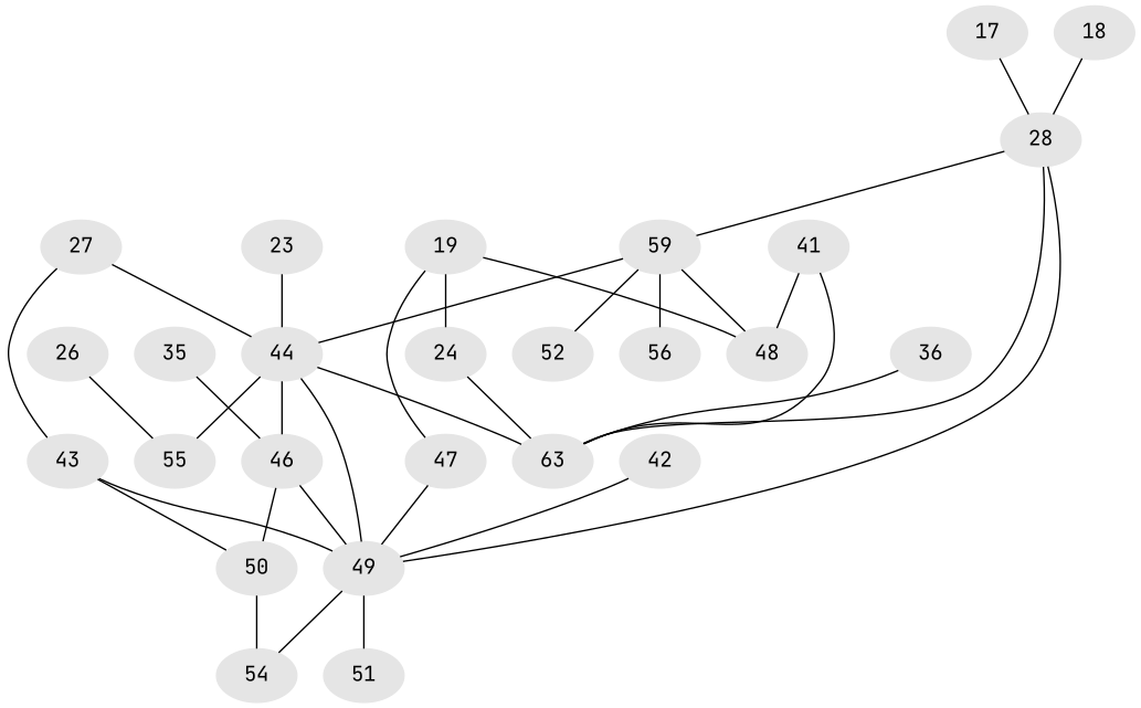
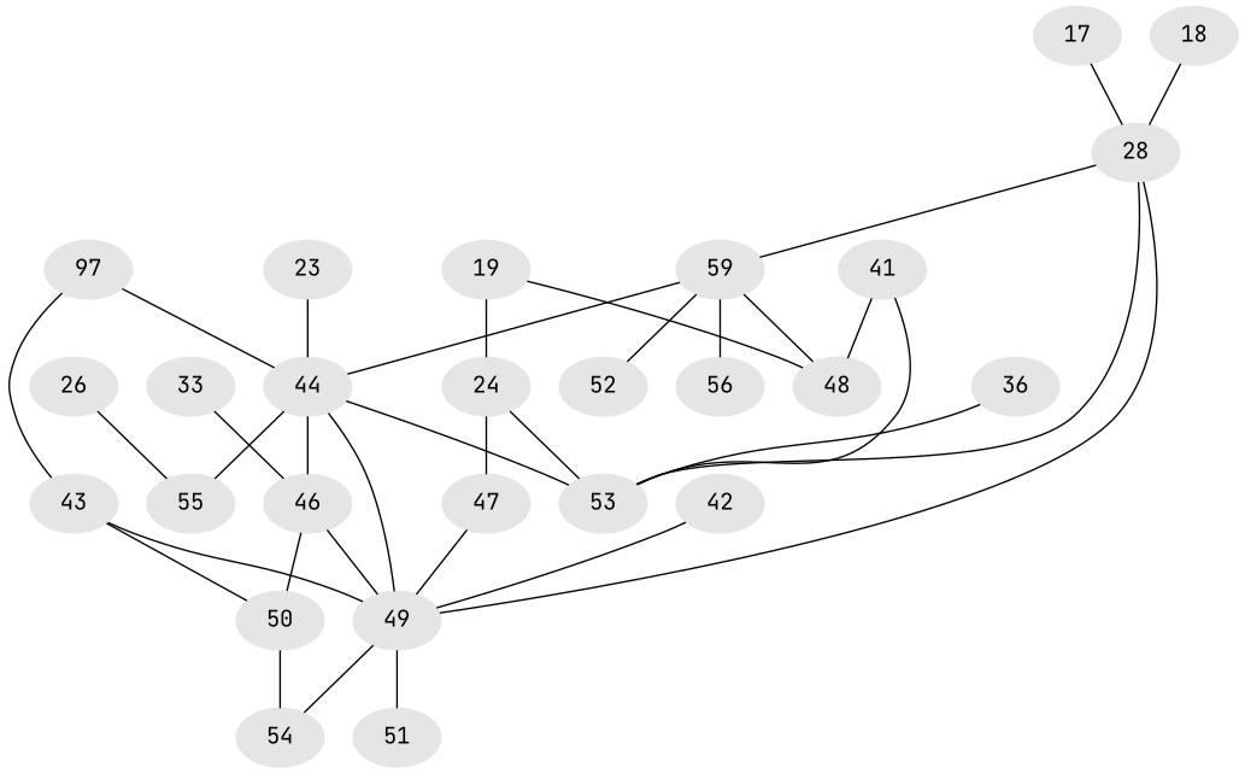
  graph {
    fontname="JetBrains Mono"
    node [color=gray90 fontname="JetBrains Mono" style=filled]
    edge [fontname="JetBrains Mono"]
    28 [super="+15"]
-   53 [super="+13+45" label=63]
+   53 [super="+13+45"]
    n3 [label=59 super="+21+12+20+29"]
    49 [super="+8+9"]
    17
    18 [super="+7"]
    19 [super="+14"]
    24 [super="+2"]
    47
    48
-   27 [super="+10"]
+   27 [super="+10" label=97]
    44 [super="+1+16+30+40"]
    43
    54 [super="+34"]
    55 [super="+25"]
    46 [super="+4+5"]
    23
    26
    50 [super="+11"]
    52
    56
    51
-   33 [label=35]
+   33
    36
    41
    42
    28 -- 53
    28 -- n3
    28 -- 49 [weight=2]
    n3 -- 48
    n3 -- 44
    n3 -- 52
    n3 -- 56
    49 -- 54 [weight=2]
    49 -- 51 [weight=2]
    17 -- 28
    18 -- 28
    19 -- 24
-   19 -- 47
+   24 -- 47
    19 -- 48
    24 -- 53
    47 -- 49
    27 -- 44
    27 -- 43
    44 -- 53 [weight=2]
    44 -- 49 [weight=2]
    44 -- 55 [weight=2]
    44 -- 46 [weight=2]
    43 -- 49 [weight=2]
    43 -- 50
    46 -- 49
    46 -- 50
    23 -- 44
    26 -- 55
    50 -- 54
    33 -- 46
    36 -- 53
    41 -- 53
    41 -- 48
    42 -- 49
  }
